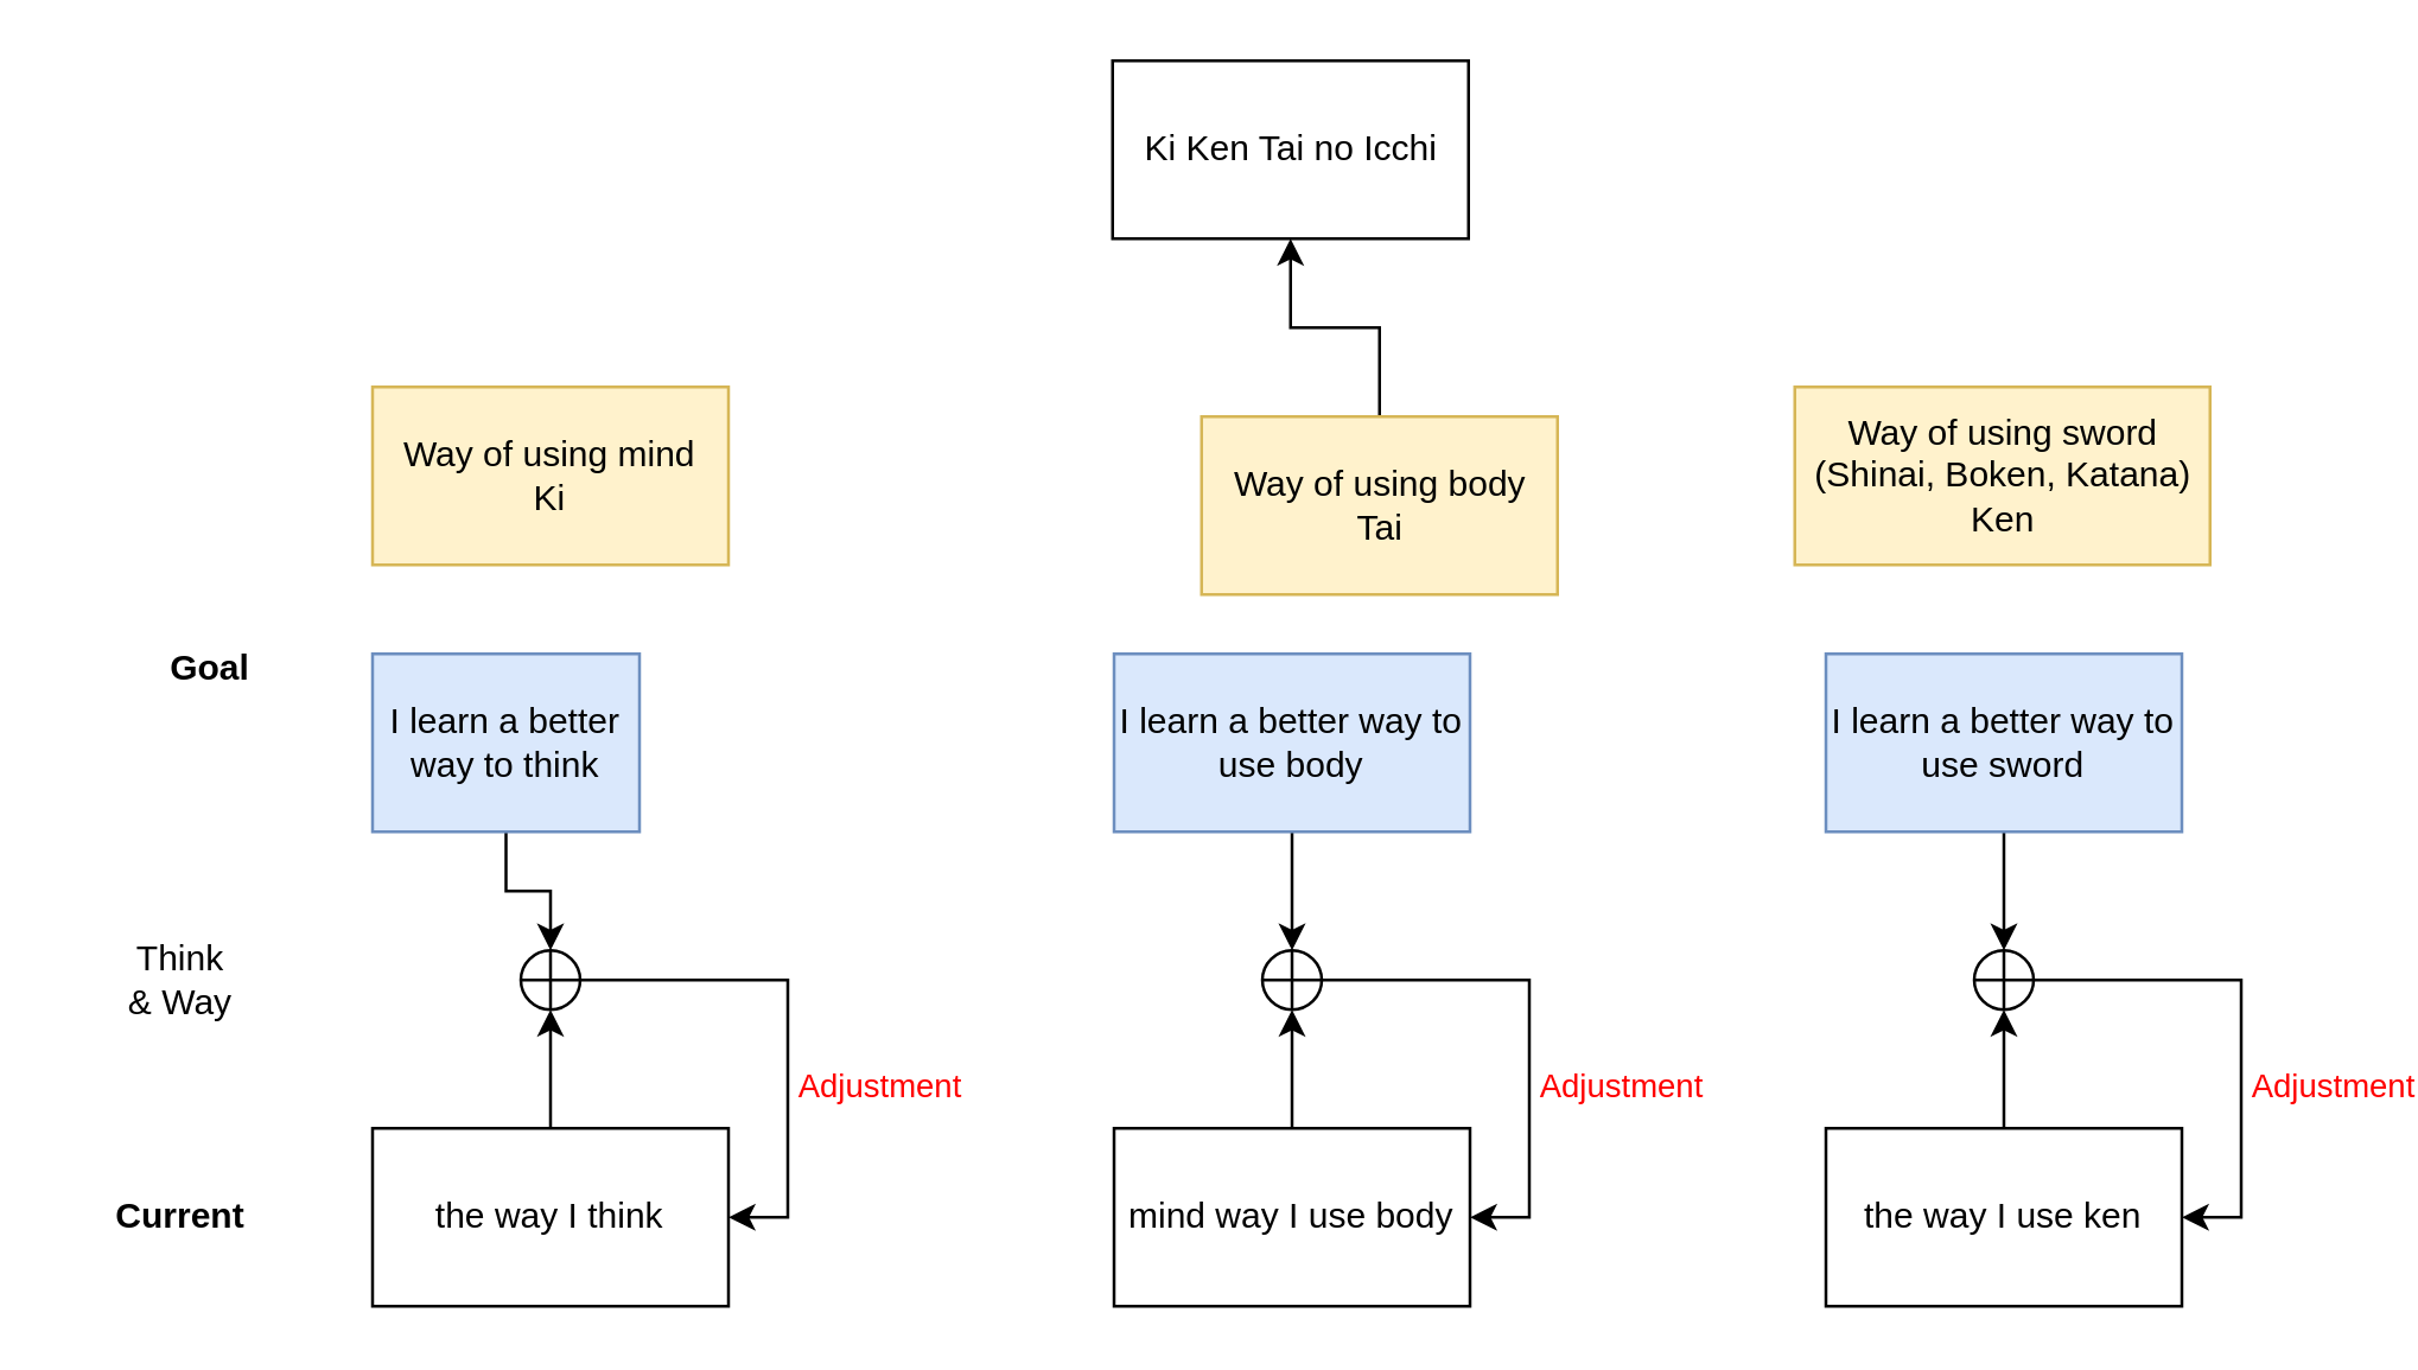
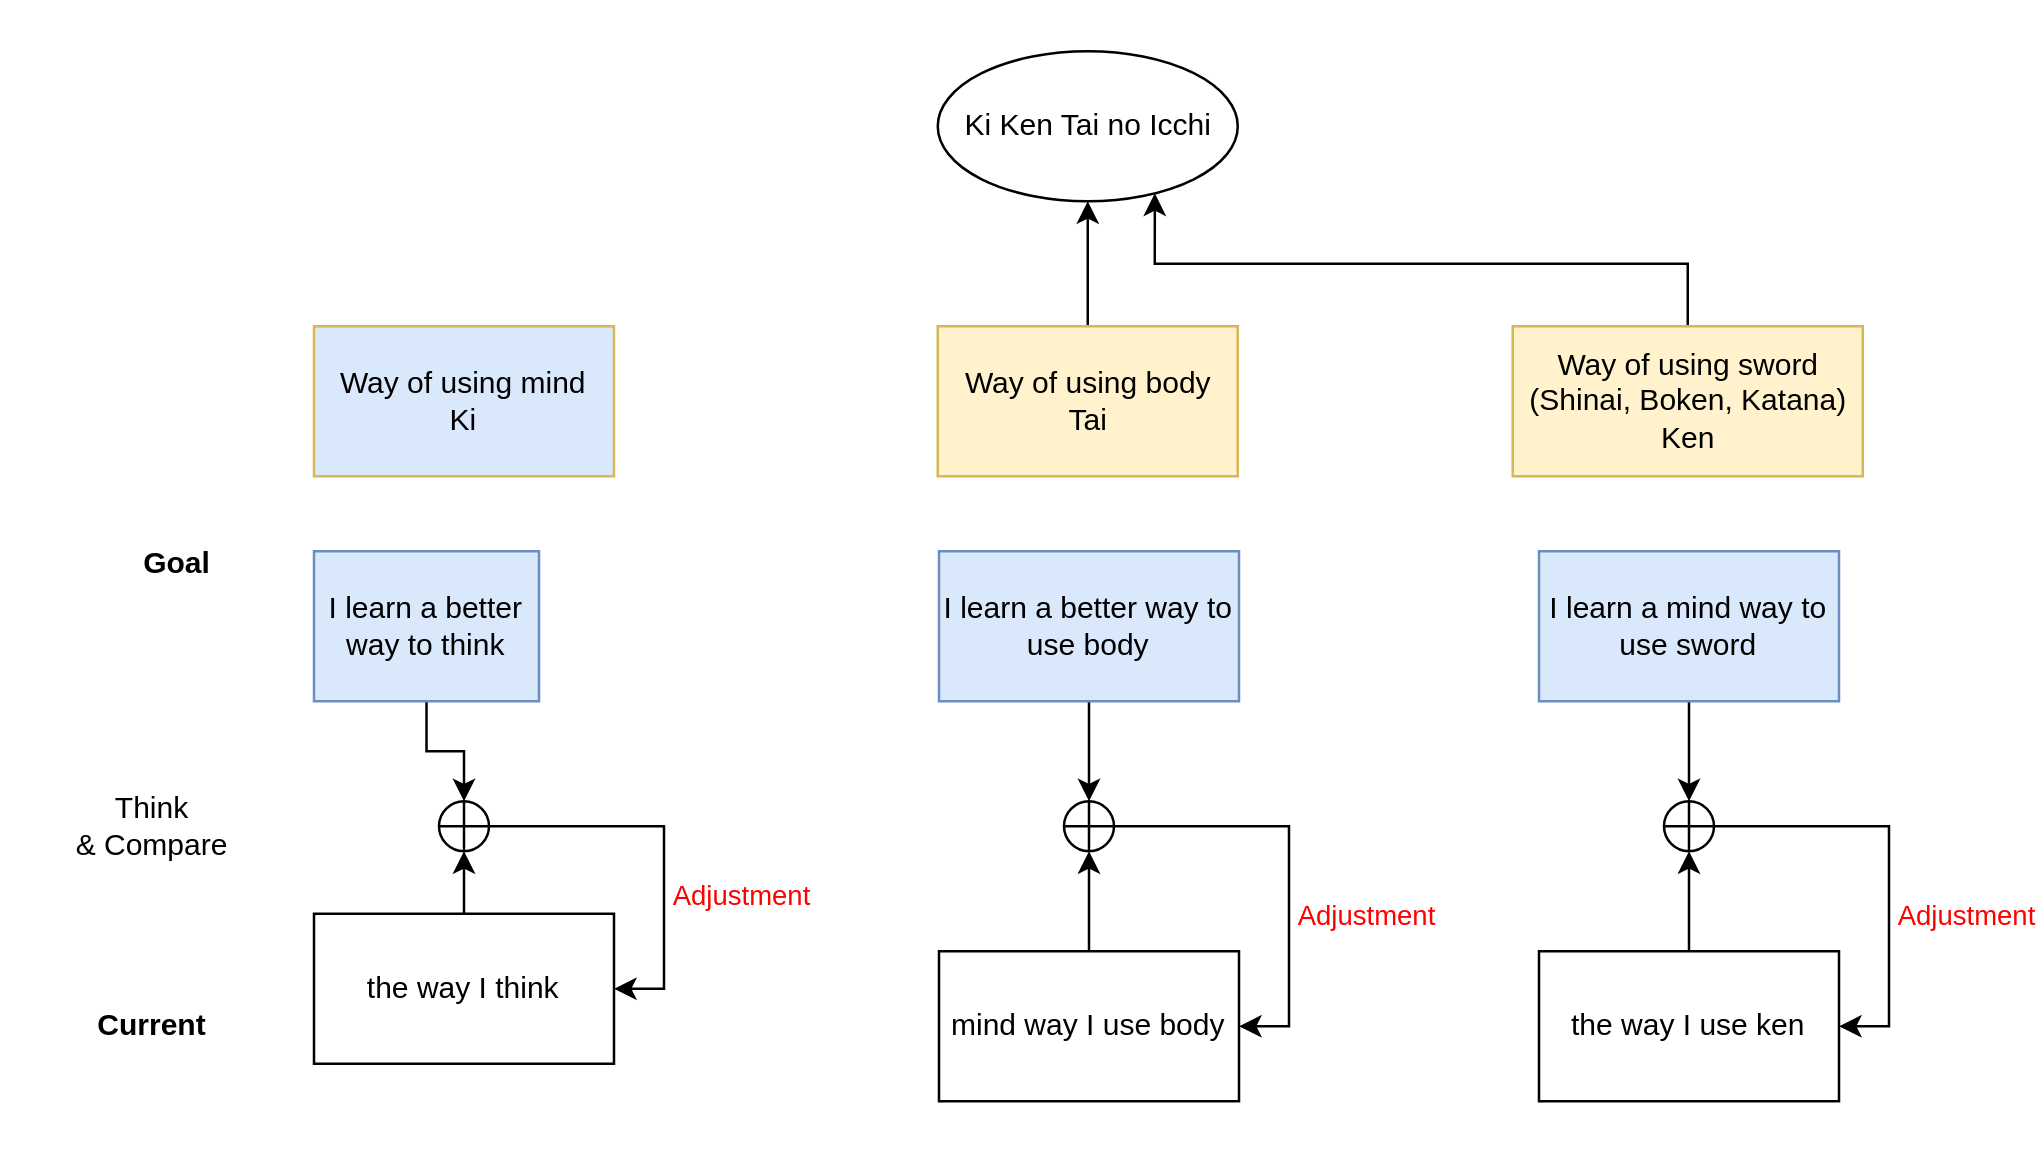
  <mxCell id="0" />
  <mxCell id="1" parent="0" />
- <mxCell id="2" value="Ki Ken Tai no Icchi" style="whiteSpace=wrap;html=1;" parent="1" vertex="1"><mxGeometry x="374.5" y="20" width="120" height="60" as="geometry" /></mxCell>
+ <mxCell id="2" value="Ki Ken Tai no Icchi" style="ellipse;whiteSpace=wrap;html=1;" parent="1" vertex="1"><mxGeometry x="374.5" y="20" width="120" height="60" as="geometry" /></mxCell>
  <mxCell id="3" style="edgeStyle=orthogonalEdgeStyle;rounded=0;orthogonalLoop=1;jettySize=auto;html=1;exitX=0.5;exitY=1;exitDx=0;exitDy=0;entryX=0.5;entryY=0;entryDx=0;entryDy=0;" parent="1" source="4" target="9" edge="1"><mxGeometry relative="1" as="geometry" /></mxCell>
  <mxCell id="4" value="I learn a better way to think" style="whiteSpace=wrap;html=1;fillColor=#dae8fc;strokeColor=#6c8ebf;" parent="1" vertex="1"><mxGeometry x="125" y="220" width="90" height="60" as="geometry" /></mxCell>
  <mxCell id="5" style="edgeStyle=orthogonalEdgeStyle;rounded=0;orthogonalLoop=1;jettySize=auto;html=1;exitX=0.5;exitY=0;exitDx=0;exitDy=0;entryX=0.5;entryY=1;entryDx=0;entryDy=0;" parent="1" source="6" target="9" edge="1"><mxGeometry relative="1" as="geometry" /></mxCell>
- <mxCell id="6" value="the way I think" style="whiteSpace=wrap;html=1;" parent="1" vertex="1"><mxGeometry x="125" y="380" width="120" height="60" as="geometry" /></mxCell>
+ <mxCell id="6" value="the way I think" style="whiteSpace=wrap;html=1;" parent="1" vertex="1"><mxGeometry x="125" y="365" width="120" height="60" as="geometry" /></mxCell>
  <mxCell id="7" style="edgeStyle=orthogonalEdgeStyle;rounded=0;orthogonalLoop=1;jettySize=auto;html=1;exitX=1;exitY=0.5;exitDx=0;exitDy=0;entryX=1;entryY=0.5;entryDx=0;entryDy=0;" parent="1" source="9" target="6" edge="1"><mxGeometry relative="1" as="geometry" /></mxCell>
  <mxCell id="8" value="Adjustment" style="edgeLabel;html=1;align=center;verticalAlign=middle;resizable=0;points=[];fontColor=#FF0000;" parent="7" vertex="1" connectable="0"><mxGeometry x="0.025" y="1" relative="1" as="geometry"><mxPoint x="29" y="18" as="offset" /></mxGeometry></mxCell>
  <mxCell id="9" value="" style="shape=orEllipse;perimeter=ellipsePerimeter;whiteSpace=wrap;html=1;backgroundOutline=1;" parent="1" vertex="1"><mxGeometry x="175" y="320" width="20" height="20" as="geometry" /></mxCell>
  <mxCell id="10" style="edgeStyle=orthogonalEdgeStyle;rounded=0;orthogonalLoop=1;jettySize=auto;html=1;exitX=0.5;exitY=1;exitDx=0;exitDy=0;entryX=0.5;entryY=0;entryDx=0;entryDy=0;" parent="1" source="11" target="16" edge="1"><mxGeometry relative="1" as="geometry" /></mxCell>
  <mxCell id="11" value="I learn a better way to use body" style="whiteSpace=wrap;html=1;fillColor=#dae8fc;strokeColor=#6c8ebf;" parent="1" vertex="1"><mxGeometry x="375" y="220" width="120" height="60" as="geometry" /></mxCell>
  <mxCell id="12" style="edgeStyle=orthogonalEdgeStyle;rounded=0;orthogonalLoop=1;jettySize=auto;html=1;exitX=0.5;exitY=0;exitDx=0;exitDy=0;entryX=0.5;entryY=1;entryDx=0;entryDy=0;" parent="1" source="13" target="16" edge="1"><mxGeometry relative="1" as="geometry" /></mxCell>
  <mxCell id="13" value="mind way I use body" style="whiteSpace=wrap;html=1;" parent="1" vertex="1"><mxGeometry x="375" y="380" width="120" height="60" as="geometry" /></mxCell>
  <mxCell id="14" style="edgeStyle=orthogonalEdgeStyle;rounded=0;orthogonalLoop=1;jettySize=auto;html=1;exitX=1;exitY=0.5;exitDx=0;exitDy=0;entryX=1;entryY=0.5;entryDx=0;entryDy=0;" parent="1" source="16" target="13" edge="1"><mxGeometry relative="1" as="geometry"><mxPoint x="555" y="410" as="targetPoint" /></mxGeometry></mxCell>
  <mxCell id="15" value="Adjustment" style="edgeLabel;html=1;align=center;verticalAlign=middle;resizable=0;points=[];fontColor=#FF0000;" parent="14" vertex="1" connectable="0"><mxGeometry x="0.025" y="1" relative="1" as="geometry"><mxPoint x="29" y="18" as="offset" /></mxGeometry></mxCell>
  <mxCell id="16" value="" style="shape=orEllipse;perimeter=ellipsePerimeter;whiteSpace=wrap;html=1;backgroundOutline=1;" parent="1" vertex="1"><mxGeometry x="425" y="320" width="20" height="20" as="geometry" /></mxCell>
  <mxCell id="17" style="edgeStyle=orthogonalEdgeStyle;rounded=0;orthogonalLoop=1;jettySize=auto;html=1;exitX=0.5;exitY=1;exitDx=0;exitDy=0;entryX=0.5;entryY=0;entryDx=0;entryDy=0;" parent="1" source="18" target="23" edge="1"><mxGeometry relative="1" as="geometry" /></mxCell>
- <mxCell id="18" value="I learn a better way to use sword" style="whiteSpace=wrap;html=1;fillColor=#dae8fc;strokeColor=#6c8ebf;" parent="1" vertex="1"><mxGeometry x="615" y="220" width="120" height="60" as="geometry" /></mxCell>
+ <mxCell id="18" value="I learn a mind way to use sword" style="whiteSpace=wrap;html=1;fillColor=#dae8fc;strokeColor=#6c8ebf;" parent="1" vertex="1"><mxGeometry x="615" y="220" width="120" height="60" as="geometry" /></mxCell>
  <mxCell id="19" style="edgeStyle=orthogonalEdgeStyle;rounded=0;orthogonalLoop=1;jettySize=auto;html=1;exitX=0.5;exitY=0;exitDx=0;exitDy=0;entryX=0.5;entryY=1;entryDx=0;entryDy=0;" parent="1" source="20" target="23" edge="1"><mxGeometry relative="1" as="geometry" /></mxCell>
  <mxCell id="20" value="the way I use ken" style="whiteSpace=wrap;html=1;" parent="1" vertex="1"><mxGeometry x="615" y="380" width="120" height="60" as="geometry" /></mxCell>
  <mxCell id="21" style="edgeStyle=orthogonalEdgeStyle;rounded=0;orthogonalLoop=1;jettySize=auto;html=1;exitX=1;exitY=0.5;exitDx=0;exitDy=0;entryX=1;entryY=0.5;entryDx=0;entryDy=0;" parent="1" source="23" target="20" edge="1"><mxGeometry relative="1" as="geometry"><mxPoint x="795" y="410" as="targetPoint" /></mxGeometry></mxCell>
  <mxCell id="22" value="Adjustment" style="edgeLabel;html=1;align=center;verticalAlign=middle;resizable=0;points=[];fontColor=#FF0000;" parent="21" vertex="1" connectable="0"><mxGeometry x="0.025" y="1" relative="1" as="geometry"><mxPoint x="29" y="18" as="offset" /></mxGeometry></mxCell>
  <mxCell id="23" value="" style="shape=orEllipse;perimeter=ellipsePerimeter;whiteSpace=wrap;html=1;backgroundOutline=1;" parent="1" vertex="1"><mxGeometry x="665" y="320" width="20" height="20" as="geometry" /></mxCell>
- <mxCell id="24" value="&lt;span style=&quot;text-wrap-mode: nowrap;&quot;&gt;Way of using mind&lt;/span&gt;&lt;div&gt;&lt;span style=&quot;text-wrap-mode: nowrap;&quot;&gt;Ki&lt;/span&gt;&lt;/div&gt;" style="whiteSpace=wrap;html=1;fillColor=#fff2cc;strokeColor=#d6b656;fontColor=default;" parent="1" vertex="1"><mxGeometry x="125" y="130" width="120" height="60" as="geometry" /></mxCell>
+ <mxCell id="24" value="&lt;span style=&quot;text-wrap-mode: nowrap;&quot;&gt;Way of using mind&lt;/span&gt;&lt;div&gt;&lt;span style=&quot;text-wrap-mode: nowrap;&quot;&gt;Ki&lt;/span&gt;&lt;/div&gt;" style="whiteSpace=wrap;html=1;fillColor=#dae8fc;strokeColor=#d6b656;fontColor=default;" parent="1" vertex="1"><mxGeometry x="125" y="130" width="120" height="60" as="geometry" /></mxCell>
  <mxCell id="25" style="edgeStyle=orthogonalEdgeStyle;rounded=0;orthogonalLoop=1;jettySize=auto;html=1;exitX=0.5;exitY=0;exitDx=0;exitDy=0;entryX=0.5;entryY=1;entryDx=0;entryDy=0;" parent="1" source="26" target="2" edge="1"><mxGeometry relative="1" as="geometry" /></mxCell>
- <mxCell id="26" value="&lt;span style=&quot;text-wrap-mode: nowrap;&quot;&gt;Way of using body&lt;/span&gt;&lt;div&gt;&lt;span style=&quot;text-wrap-mode: nowrap;&quot;&gt;Tai&lt;/span&gt;&lt;/div&gt;" style="whiteSpace=wrap;html=1;fillColor=#fff2cc;strokeColor=#d6b656;fontColor=default;" parent="1" vertex="1"><mxGeometry x="404.5" y="140" width="120" height="60" as="geometry" /></mxCell>
+ <mxCell id="26" value="&lt;span style=&quot;text-wrap-mode: nowrap;&quot;&gt;Way of using body&lt;/span&gt;&lt;div&gt;&lt;span style=&quot;text-wrap-mode: nowrap;&quot;&gt;Tai&lt;/span&gt;&lt;/div&gt;" style="whiteSpace=wrap;html=1;fillColor=#fff2cc;strokeColor=#d6b656;fontColor=default;" parent="1" vertex="1"><mxGeometry x="374.5" y="130" width="120" height="60" as="geometry" /></mxCell>
+ <mxCell id="27" style="edgeStyle=orthogonalEdgeStyle;rounded=0;orthogonalLoop=1;jettySize=auto;html=1;exitX=0.5;exitY=0;exitDx=0;exitDy=0;entryX=0.75;entryY=1;entryDx=0;entryDy=0;" parent="1" source="28" target="2" edge="1"><mxGeometry relative="1" as="geometry" /></mxCell>
  <mxCell id="28" value="&lt;font style=&quot;text-wrap-mode: nowrap;&quot;&gt;Way of using sword&lt;/font&gt;&lt;div style=&quot;text-wrap-mode: nowrap;&quot;&gt;&lt;font style=&quot;&quot;&gt;(Shinai, Boken, Katana)&lt;/font&gt;&lt;/div&gt;&lt;div style=&quot;text-wrap-mode: nowrap;&quot;&gt;&lt;font style=&quot;&quot;&gt;Ken&lt;/font&gt;&lt;/div&gt;" style="whiteSpace=wrap;html=1;fillColor=#fff2cc;strokeColor=#d6b656;fontColor=#000000;" parent="1" vertex="1"><mxGeometry x="604.5" y="130" width="140" height="60" as="geometry" /></mxCell>
  <mxCell id="29" value="Goal" style="text;html=1;align=center;verticalAlign=middle;resizable=0;points=[];autosize=1;strokeColor=none;fillColor=none;fontStyle=1" parent="1" vertex="1"><mxGeometry x="45" y="210" width="50" height="30" as="geometry" /></mxCell>
  <mxCell id="30" value="Current" style="text;html=1;align=center;verticalAlign=middle;resizable=0;points=[];autosize=1;strokeColor=none;fillColor=none;fontStyle=1" parent="1" vertex="1"><mxGeometry x="30" y="395" width="60" height="30" as="geometry" /></mxCell>
- <mxCell id="31" value="Think&lt;div&gt;&amp;amp; Way&lt;/div&gt;" style="text;html=1;align=center;verticalAlign=middle;resizable=0;points=[];autosize=1;strokeColor=none;fillColor=none;" parent="1" vertex="1"><mxGeometry x="20" y="310" width="80" height="40" as="geometry" /></mxCell>
+ <mxCell id="31" value="Think&lt;div&gt;&amp;amp; Compare&lt;/div&gt;" style="text;html=1;align=center;verticalAlign=middle;resizable=0;points=[];autosize=1;strokeColor=none;fillColor=none;" parent="1" vertex="1"><mxGeometry x="20" y="310" width="80" height="40" as="geometry" /></mxCell>
